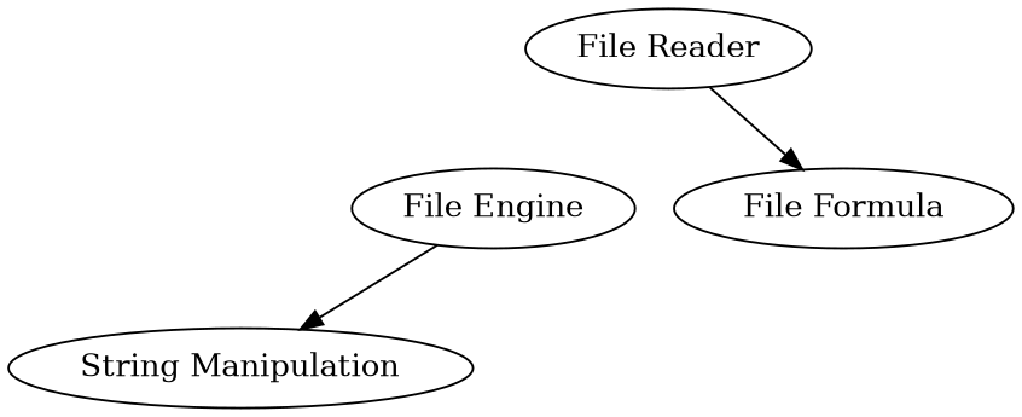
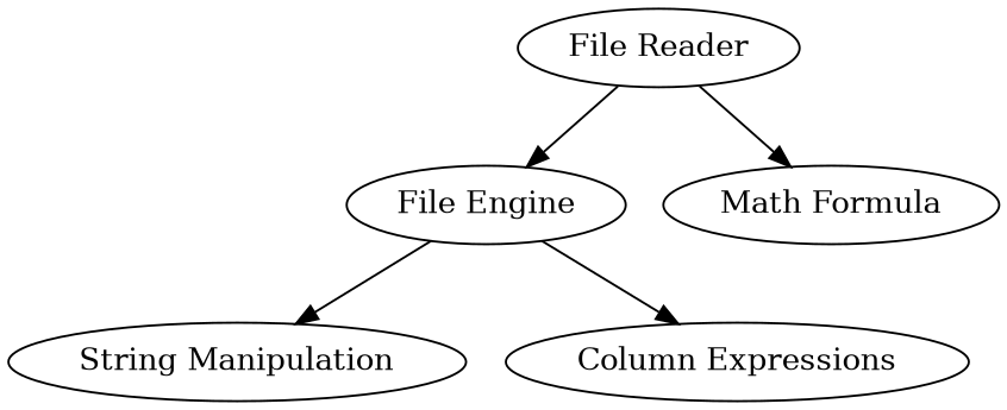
  digraph {
    rankdir=TB
    n1 [label="File Reader"]
    n2 [label="File Engine"]
-   n3 [label="File Formula"]
+   n3 [label="Math Formula"]
    n4 [label="String Manipulation"]
+   n5 [label="Column Expressions"]
+   n1 -> n2
    n1 -> n3
    n2 -> n4
+   n2 -> n5
  }
